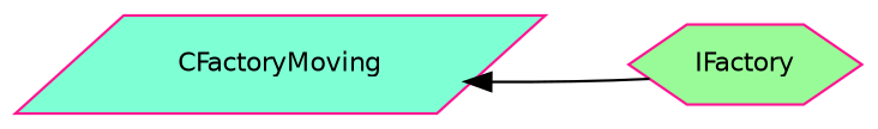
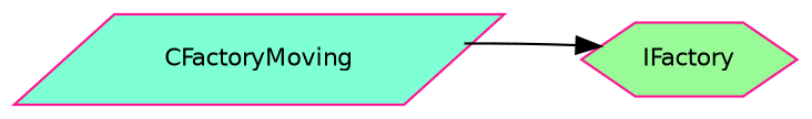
  digraph {
    rankdir=LR
    node [color=deeppink fontname=Helvetica fontsize=10 style=filled]
    n1 [fillcolor=aquamarine fontcolor=black height=0.2 label=CFactoryMoving shape=parallelogram width=0.4]
    n2 [fillcolor=palegreen height=0.2 label=IFactory shape=hexagon width=0.4]
-   n1 -> n2 [color=black dir=back fontname=Helvetica fontsize=10 labelfontname=Helvetica labelfontsize=10 style=solid]
+   n2 -> n1 [color=black dir=back fontname=Helvetica fontsize=10 labelfontname=Helvetica labelfontsize=10 style=solid]
  }
